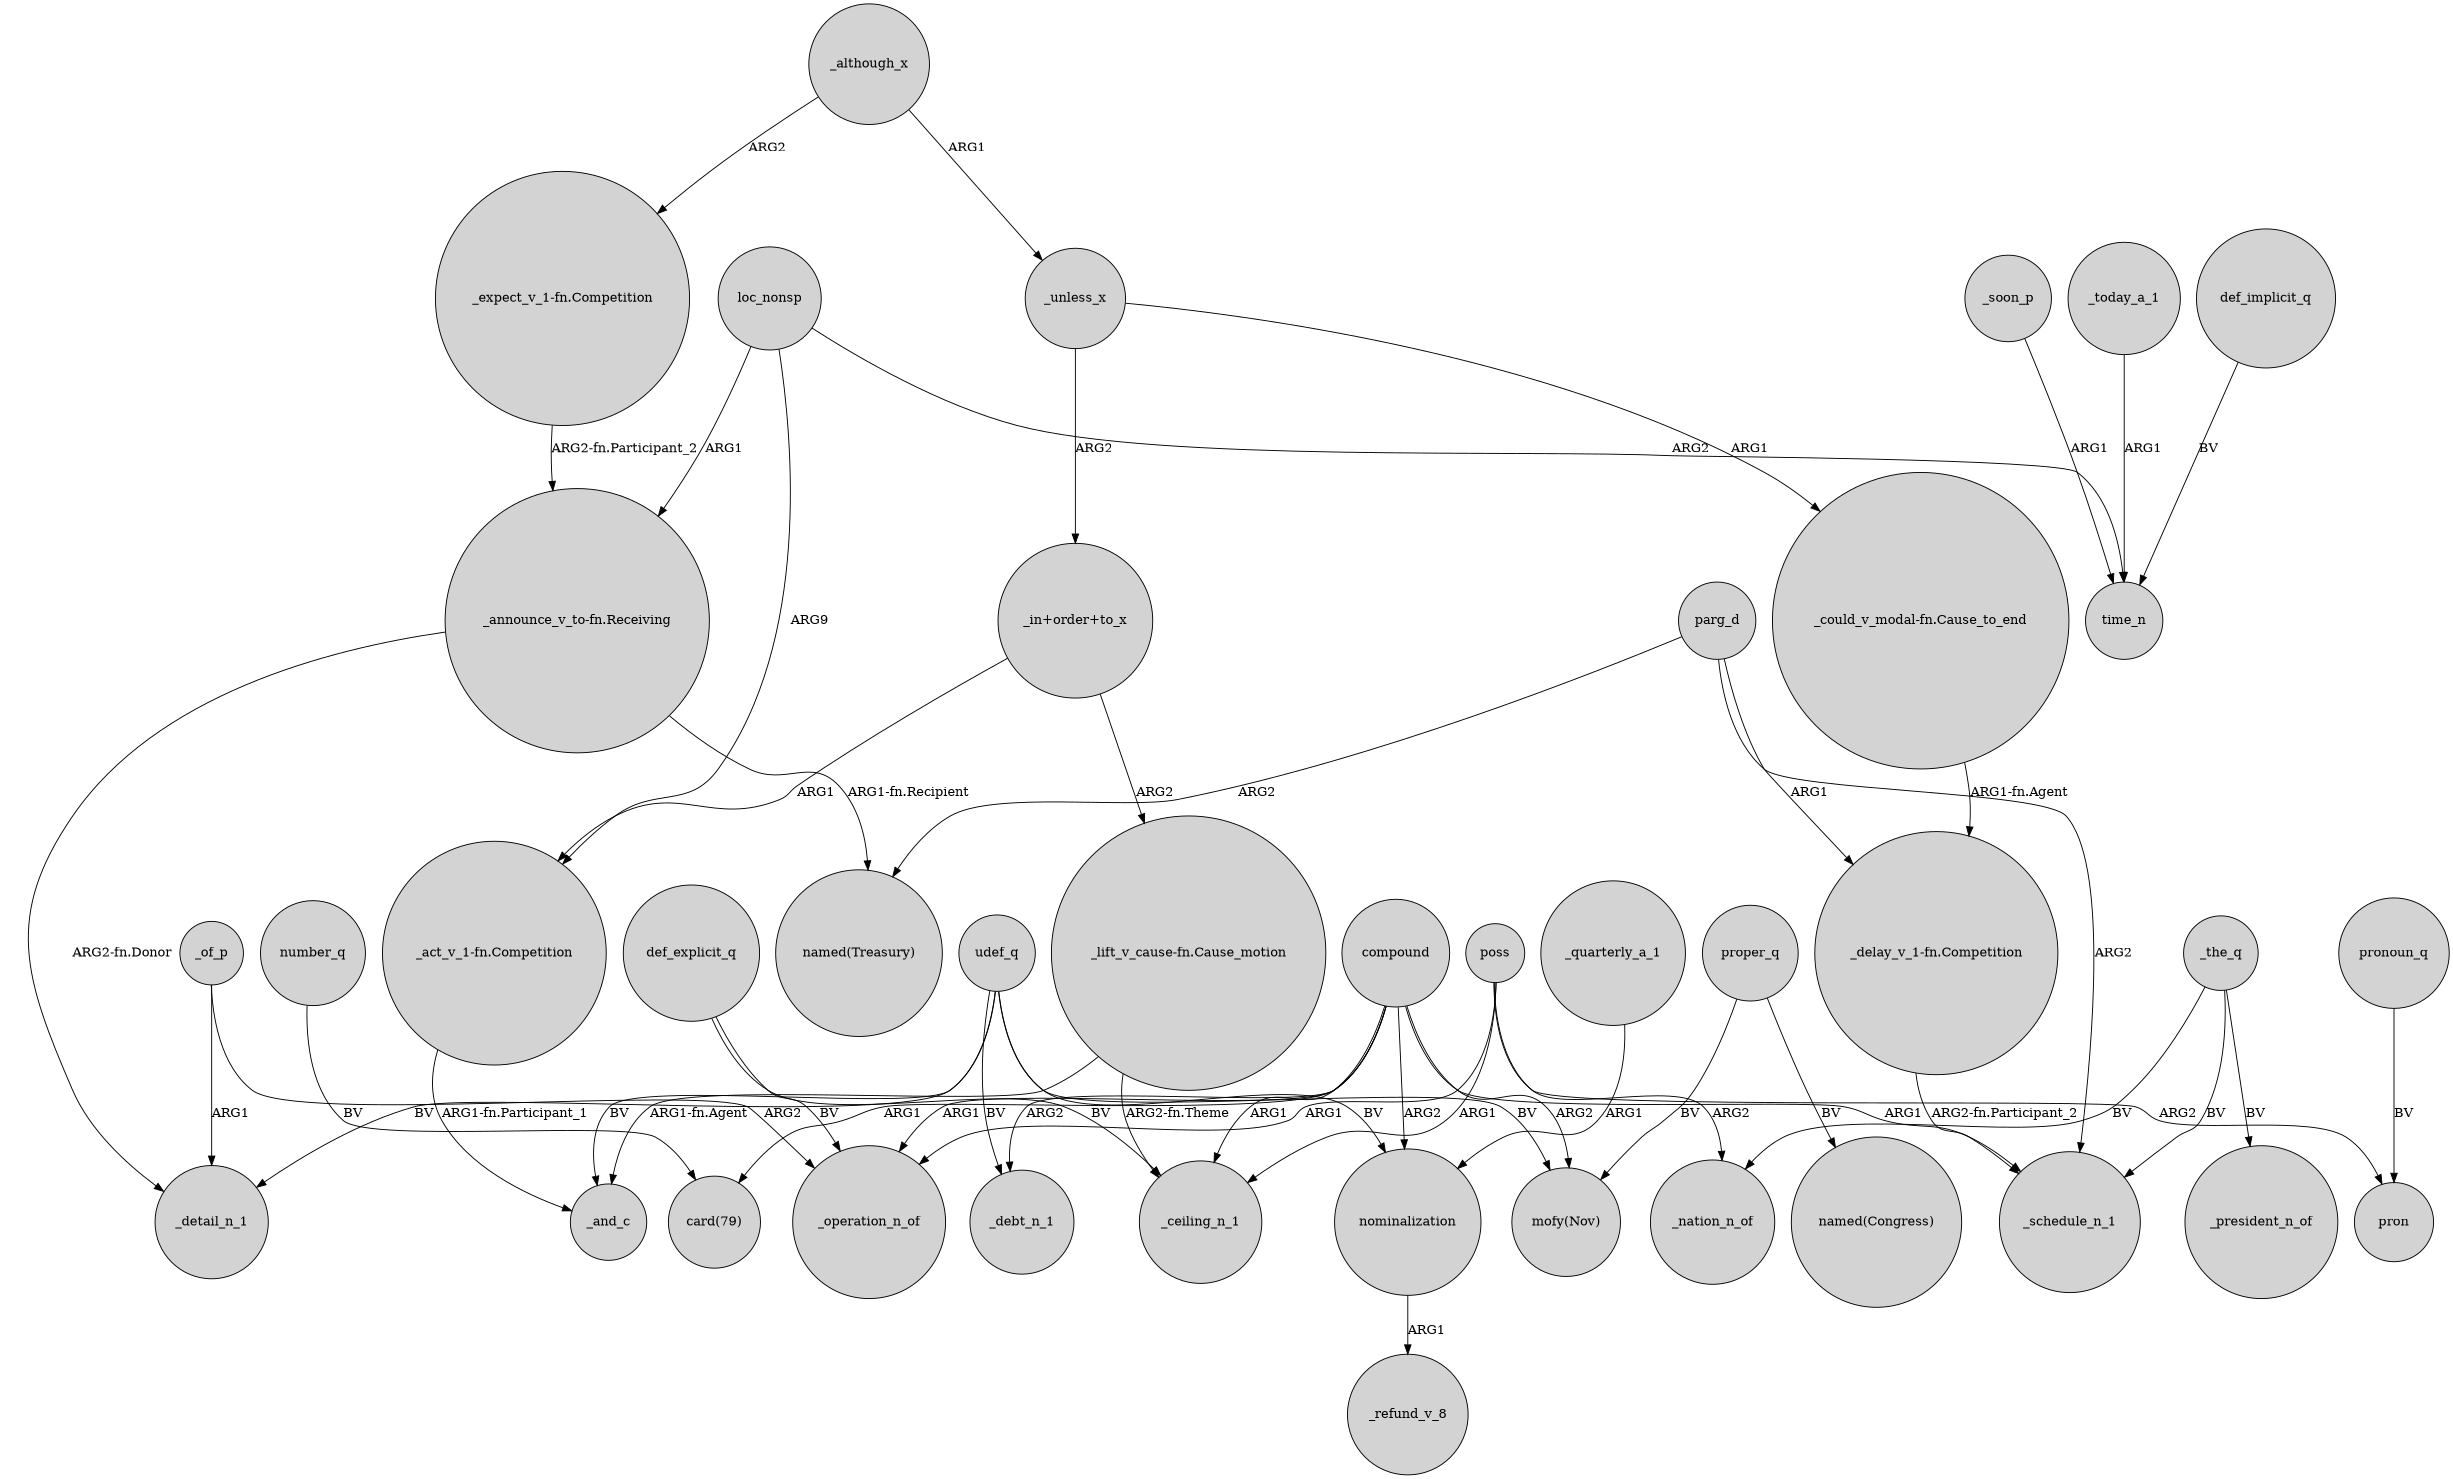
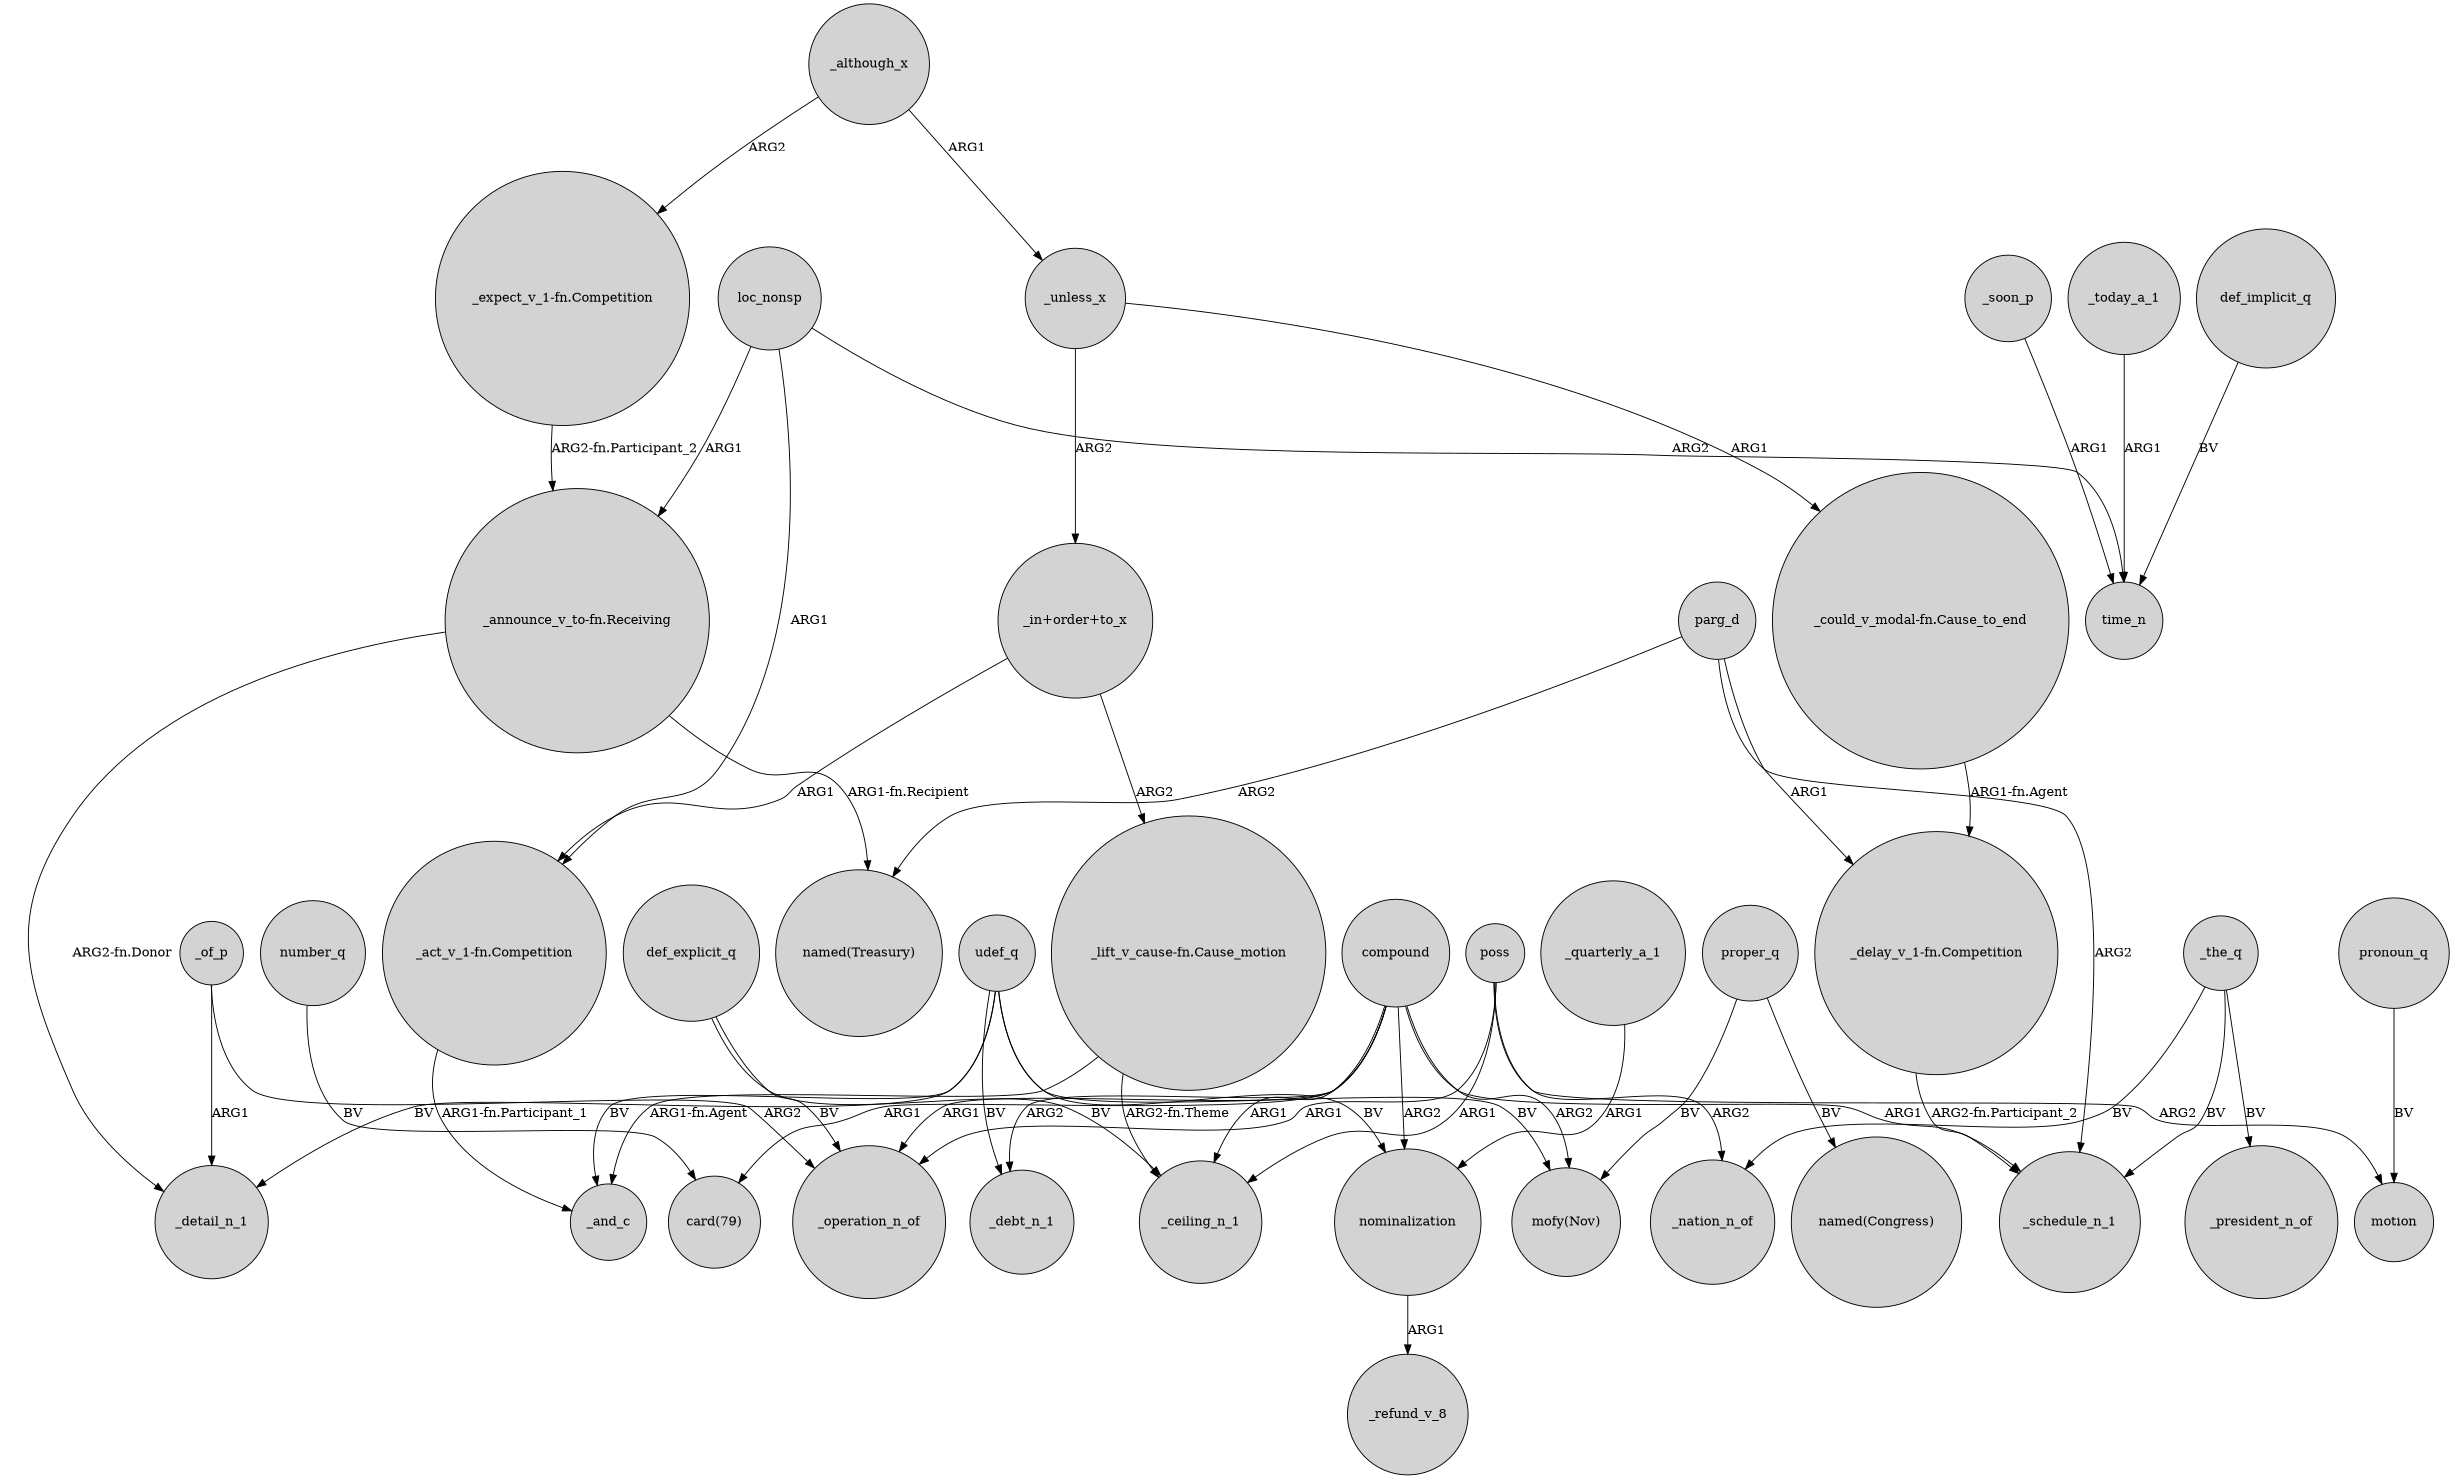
  digraph {
    node [shape=circle style=filled]
    compound
    "card(79)"
    _ceiling_n_1
    nominalization
    _operation_n_of
    "mofy(Nov)"
    _debt_n_1
    _schedule_n_1
    n9 [label=_refund_v_8]
    "_announce_v_to-fn.Receiving"
    "named(Treasury)"
    _detail_n_1
    poss
    _nation_n_of
-   pron
+   pron [label=motion]
    proper_q
    "named(Congress)"
    loc_nonsp
    "_act_v_1-fn.Competition"
    time_n
    _and_c
    "_in+order+to_x"
    "_lift_v_cause-fn.Cause_motion"
    _unless_x
    "_could_v_modal-fn.Cause_to_end"
    "_delay_v_1-fn.Competition"
    _the_q
    _president_n_of
    udef_q
    _of_p
    _quarterly_a_1
    _although_x
    "_expect_v_1-fn.Competition"
    pronoun_q
    _soon_p
    parg_d
    number_q
    def_explicit_q
    _today_a_1
    def_implicit_q
    compound -> "card(79)" [label=ARG1]
    compound -> _ceiling_n_1 [label=ARG1]
    compound -> nominalization [label=ARG2]
    compound -> _operation_n_of [label=ARG1]
    compound -> "mofy(Nov)" [label=ARG2]
    compound -> _debt_n_1 [label=ARG2]
    compound -> _schedule_n_1 [label=ARG1]
    nominalization -> n9 [label=ARG1]
    "_announce_v_to-fn.Receiving" -> "named(Treasury)" [label="ARG1-fn.Recipient"]
    "_announce_v_to-fn.Receiving" -> _detail_n_1 [label="ARG2-fn.Donor"]
    poss -> _ceiling_n_1 [label=ARG1]
    poss -> _operation_n_of [label=ARG1]
    poss -> _nation_n_of [label=ARG2]
    poss -> pron [label=ARG2]
    proper_q -> "mofy(Nov)" [label=BV]
    proper_q -> "named(Congress)" [label=BV]
    loc_nonsp -> "_announce_v_to-fn.Receiving" [label=ARG1]
-   loc_nonsp -> "_act_v_1-fn.Competition" [label=ARG9]
+   loc_nonsp -> "_act_v_1-fn.Competition" [label=ARG1]
    loc_nonsp -> time_n [label=ARG2]
    "_act_v_1-fn.Competition" -> _and_c [label="ARG1-fn.Participant_1"]
    "_in+order+to_x" -> "_act_v_1-fn.Competition" [label=ARG1]
    "_in+order+to_x" -> "_lift_v_cause-fn.Cause_motion" [label=ARG2]
    "_lift_v_cause-fn.Cause_motion" -> _ceiling_n_1 [label="ARG2-fn.Theme"]
    "_lift_v_cause-fn.Cause_motion" -> _and_c [label="ARG1-fn.Agent"]
    _unless_x -> "_in+order+to_x" [label=ARG2]
    _unless_x -> "_could_v_modal-fn.Cause_to_end" [label=ARG1]
    "_could_v_modal-fn.Cause_to_end" -> "_delay_v_1-fn.Competition" [label="ARG1-fn.Agent"]
    "_delay_v_1-fn.Competition" -> _schedule_n_1 [label="ARG2-fn.Participant_2"]
    _the_q -> _schedule_n_1 [label=BV]
    _the_q -> _nation_n_of [label=BV]
    _the_q -> _president_n_of [label=BV]
    udef_q -> nominalization [label=BV]
    udef_q -> "mofy(Nov)" [label=BV]
    udef_q -> _debt_n_1 [label=BV]
    udef_q -> _detail_n_1 [label=BV]
    udef_q -> _and_c [label=BV]
    _of_p -> _operation_n_of [label=ARG2]
    _of_p -> _detail_n_1 [label=ARG1]
    _quarterly_a_1 -> nominalization [label=ARG1]
    _although_x -> _unless_x [label=ARG1]
    _although_x -> "_expect_v_1-fn.Competition" [label=ARG2]
    "_expect_v_1-fn.Competition" -> "_announce_v_to-fn.Receiving" [label="ARG2-fn.Participant_2"]
    pronoun_q -> pron [label=BV]
    _soon_p -> time_n [label=ARG1]
    parg_d -> _schedule_n_1 [label=ARG2]
    parg_d -> "named(Treasury)" [label=ARG2]
    parg_d -> "_delay_v_1-fn.Competition" [label=ARG1]
    number_q -> "card(79)" [label=BV]
    def_explicit_q -> _ceiling_n_1 [label=BV]
    def_explicit_q -> _operation_n_of [label=BV]
    _today_a_1 -> time_n [label=ARG1]
    def_implicit_q -> time_n [label=BV]
  }
